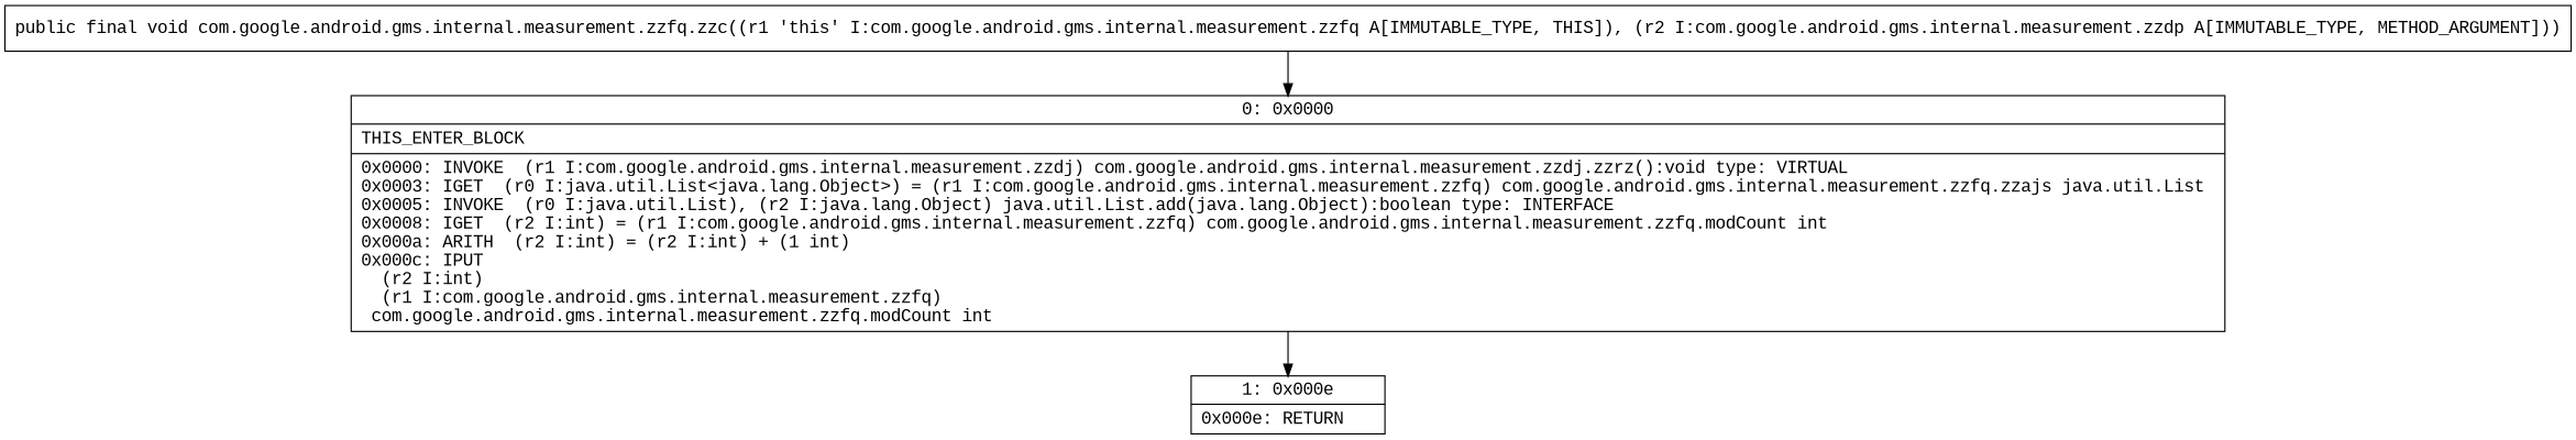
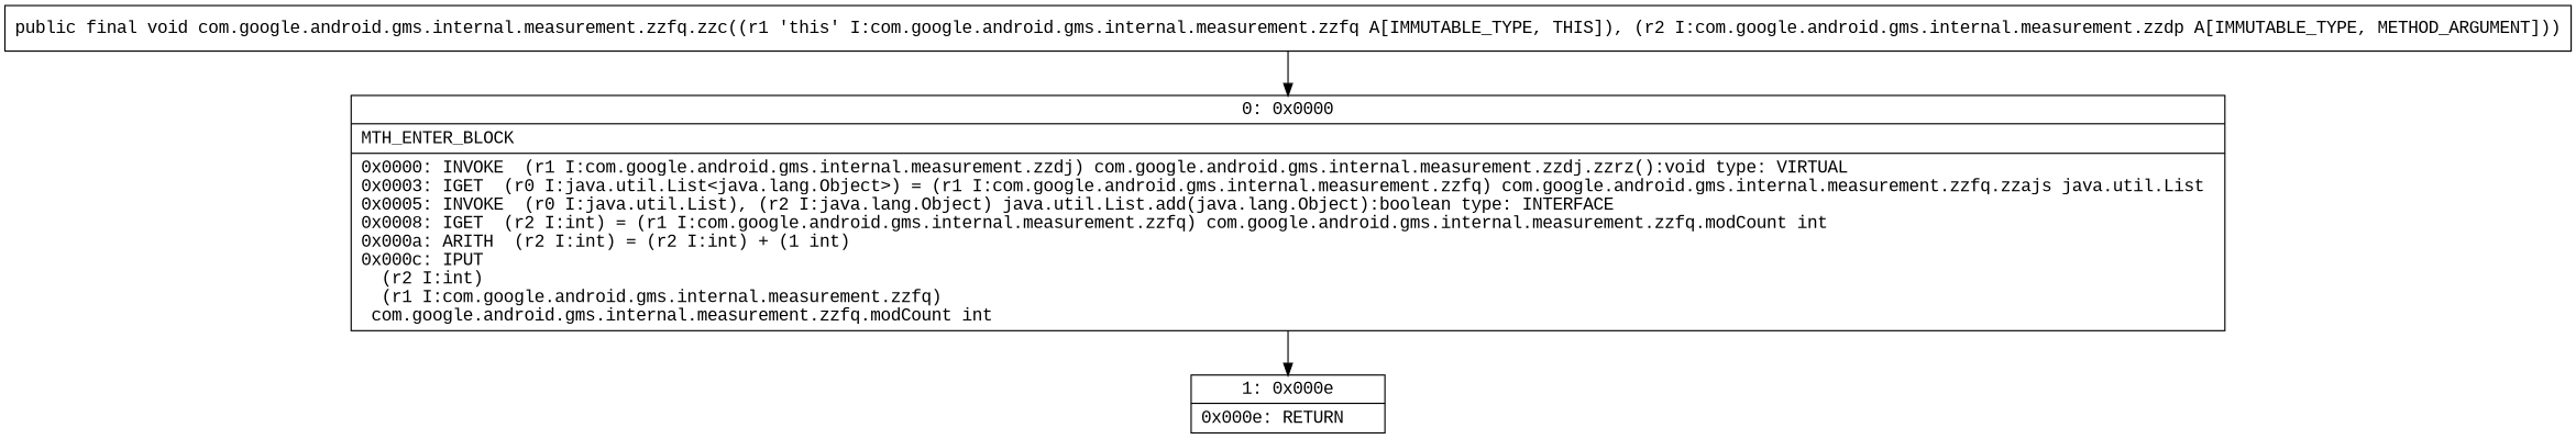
  digraph {
    fontname="Liberation Mono"
    node [shape=record fontname="Liberation Mono"]
    edge [fontname="Liberation Mono"]
-   n1 [label="{0\:\ 0x0000|THIS_ENTER_BLOCK\l|0x0000: INVOKE  (r1 I:com.google.android.gms.internal.measurement.zzdj) com.google.android.gms.internal.measurement.zzdj.zzrz():void type: VIRTUAL \l0x0003: IGET  (r0 I:java.util.List\<java.lang.Object\>) = (r1 I:com.google.android.gms.internal.measurement.zzfq) com.google.android.gms.internal.measurement.zzfq.zzajs java.util.List \l0x0005: INVOKE  (r0 I:java.util.List), (r2 I:java.lang.Object) java.util.List.add(java.lang.Object):boolean type: INTERFACE \l0x0008: IGET  (r2 I:int) = (r1 I:com.google.android.gms.internal.measurement.zzfq) com.google.android.gms.internal.measurement.zzfq.modCount int \l0x000a: ARITH  (r2 I:int) = (r2 I:int) + (1 int) \l0x000c: IPUT  \l  (r2 I:int)\l  (r1 I:com.google.android.gms.internal.measurement.zzfq)\l com.google.android.gms.internal.measurement.zzfq.modCount int \l}"]
+   n1 [label="{0\:\ 0x0000|MTH_ENTER_BLOCK\l|0x0000: INVOKE  (r1 I:com.google.android.gms.internal.measurement.zzdj) com.google.android.gms.internal.measurement.zzdj.zzrz():void type: VIRTUAL \l0x0003: IGET  (r0 I:java.util.List\<java.lang.Object\>) = (r1 I:com.google.android.gms.internal.measurement.zzfq) com.google.android.gms.internal.measurement.zzfq.zzajs java.util.List \l0x0005: INVOKE  (r0 I:java.util.List), (r2 I:java.lang.Object) java.util.List.add(java.lang.Object):boolean type: INTERFACE \l0x0008: IGET  (r2 I:int) = (r1 I:com.google.android.gms.internal.measurement.zzfq) com.google.android.gms.internal.measurement.zzfq.modCount int \l0x000a: ARITH  (r2 I:int) = (r2 I:int) + (1 int) \l0x000c: IPUT  \l  (r2 I:int)\l  (r1 I:com.google.android.gms.internal.measurement.zzfq)\l com.google.android.gms.internal.measurement.zzfq.modCount int \l}"]
    n2 [label="{1\:\ 0x000e|0x000e: RETURN   \l}"]
    n3 [label="{public final void com.google.android.gms.internal.measurement.zzfq.zzc((r1 'this' I:com.google.android.gms.internal.measurement.zzfq A[IMMUTABLE_TYPE, THIS]), (r2 I:com.google.android.gms.internal.measurement.zzdp A[IMMUTABLE_TYPE, METHOD_ARGUMENT])) }"]
    n1 -> n2
    n3 -> n1
  }
